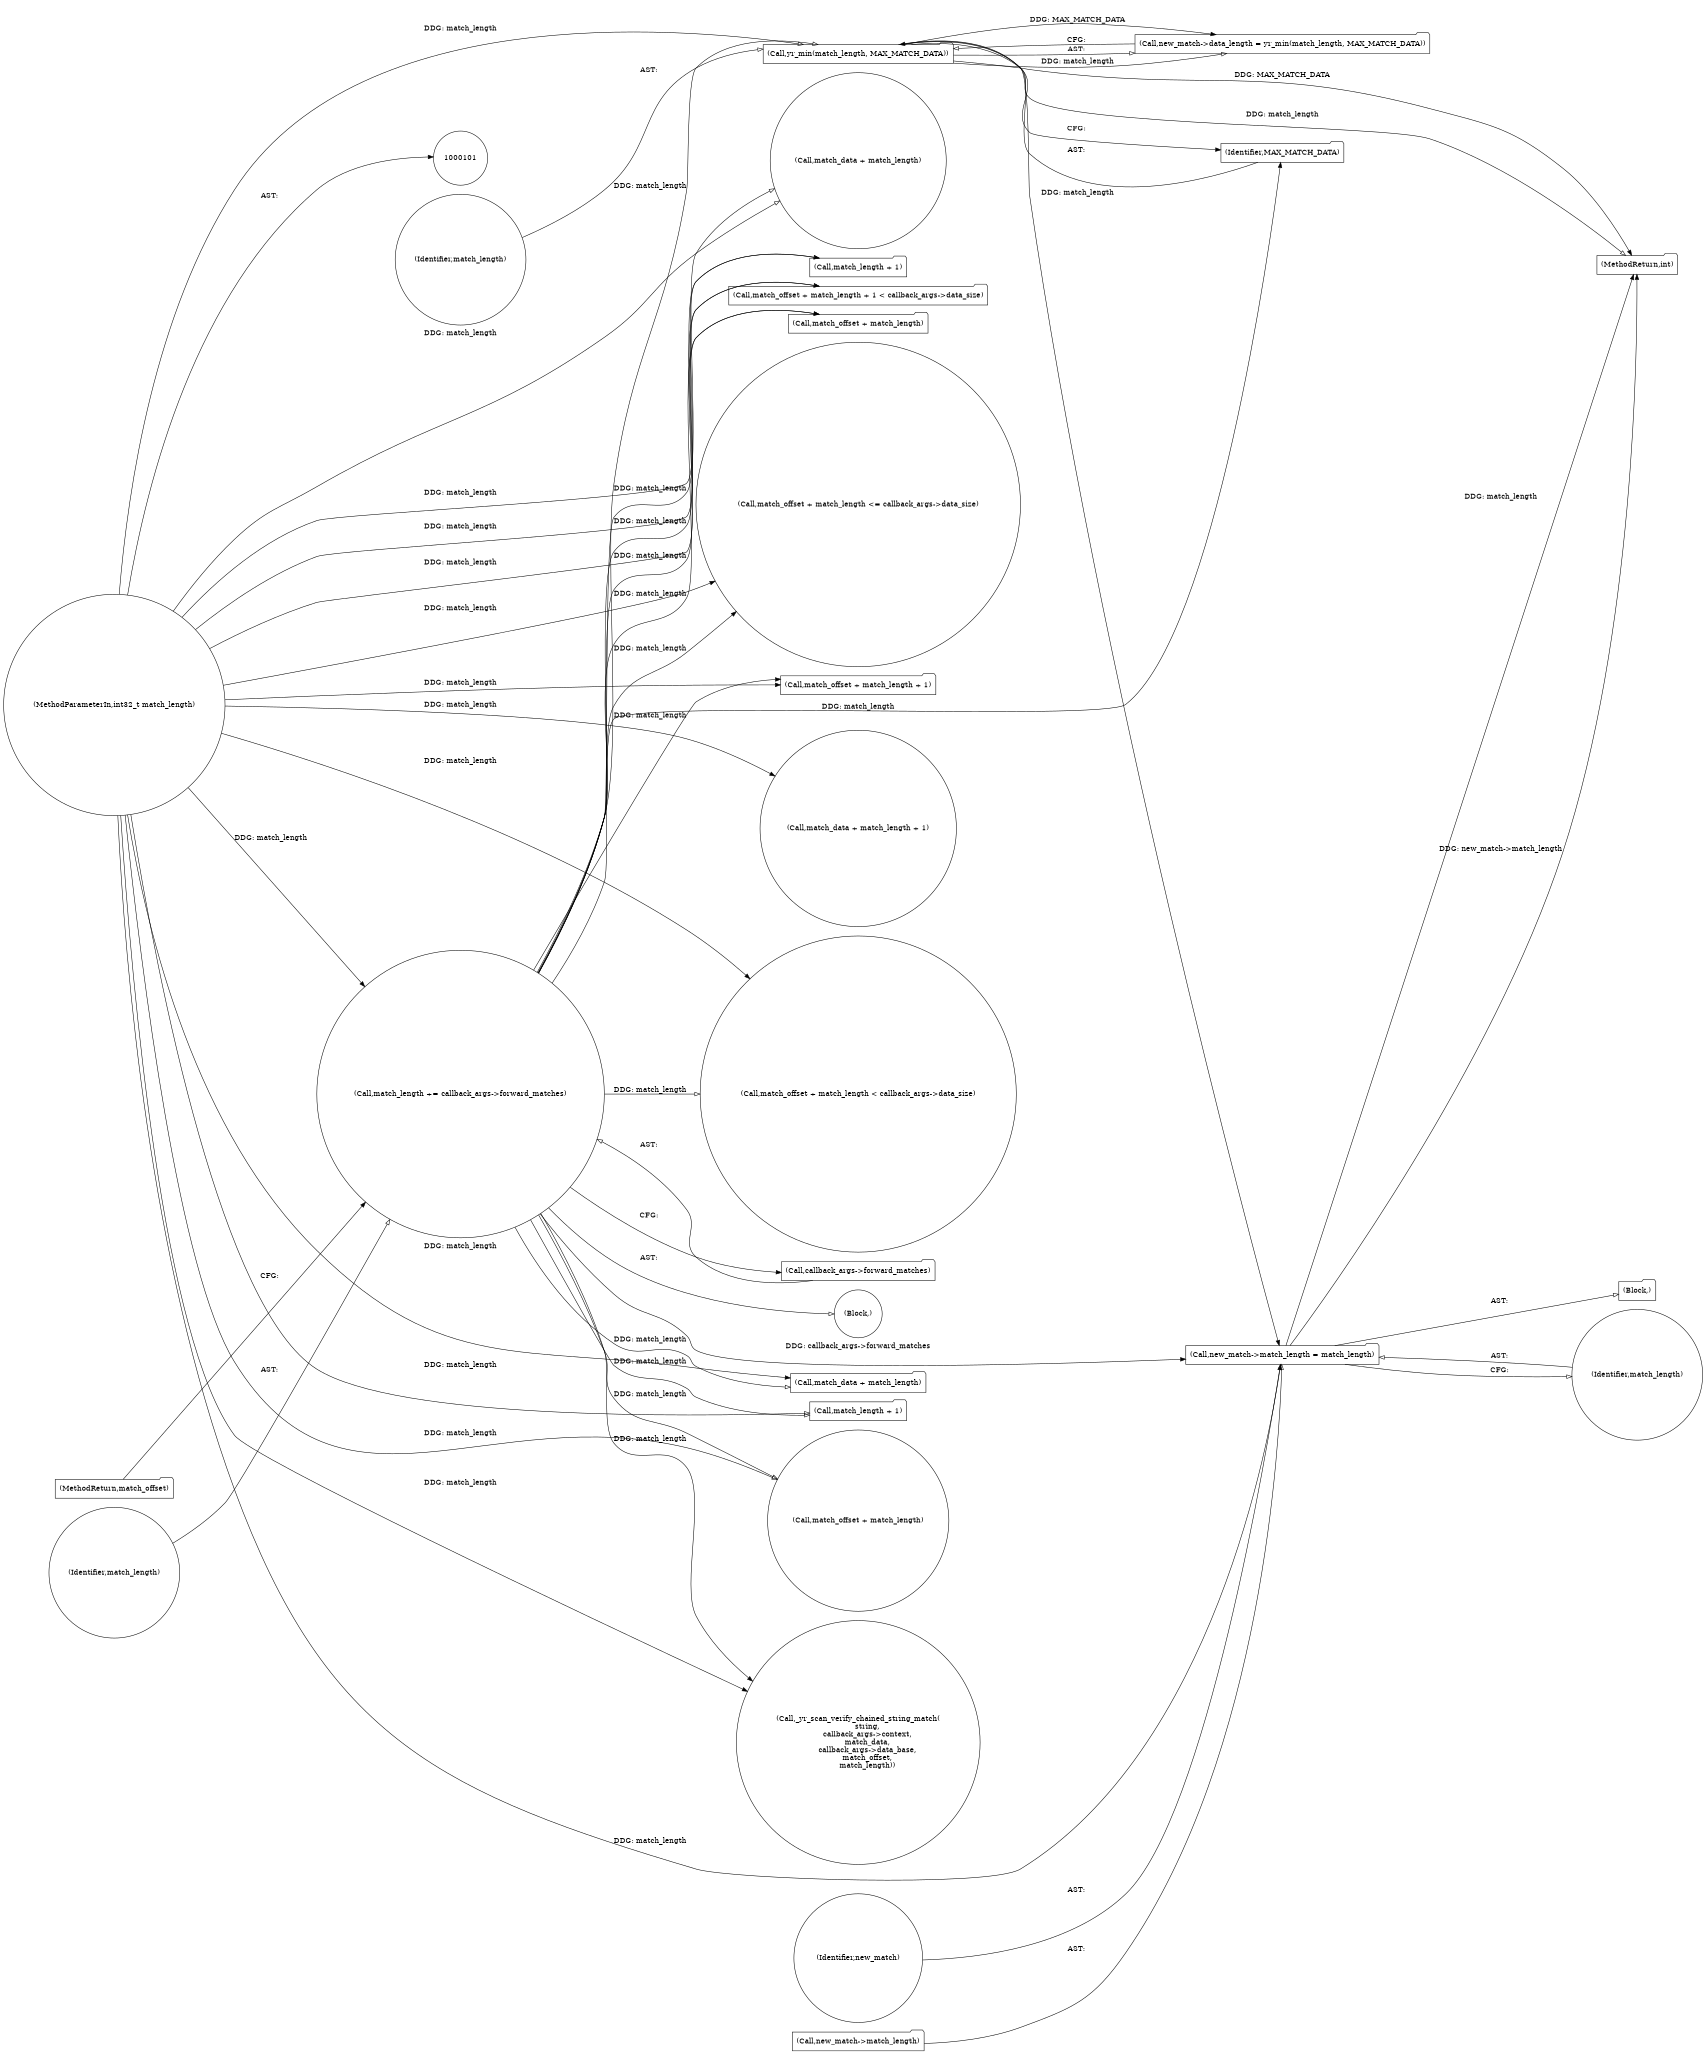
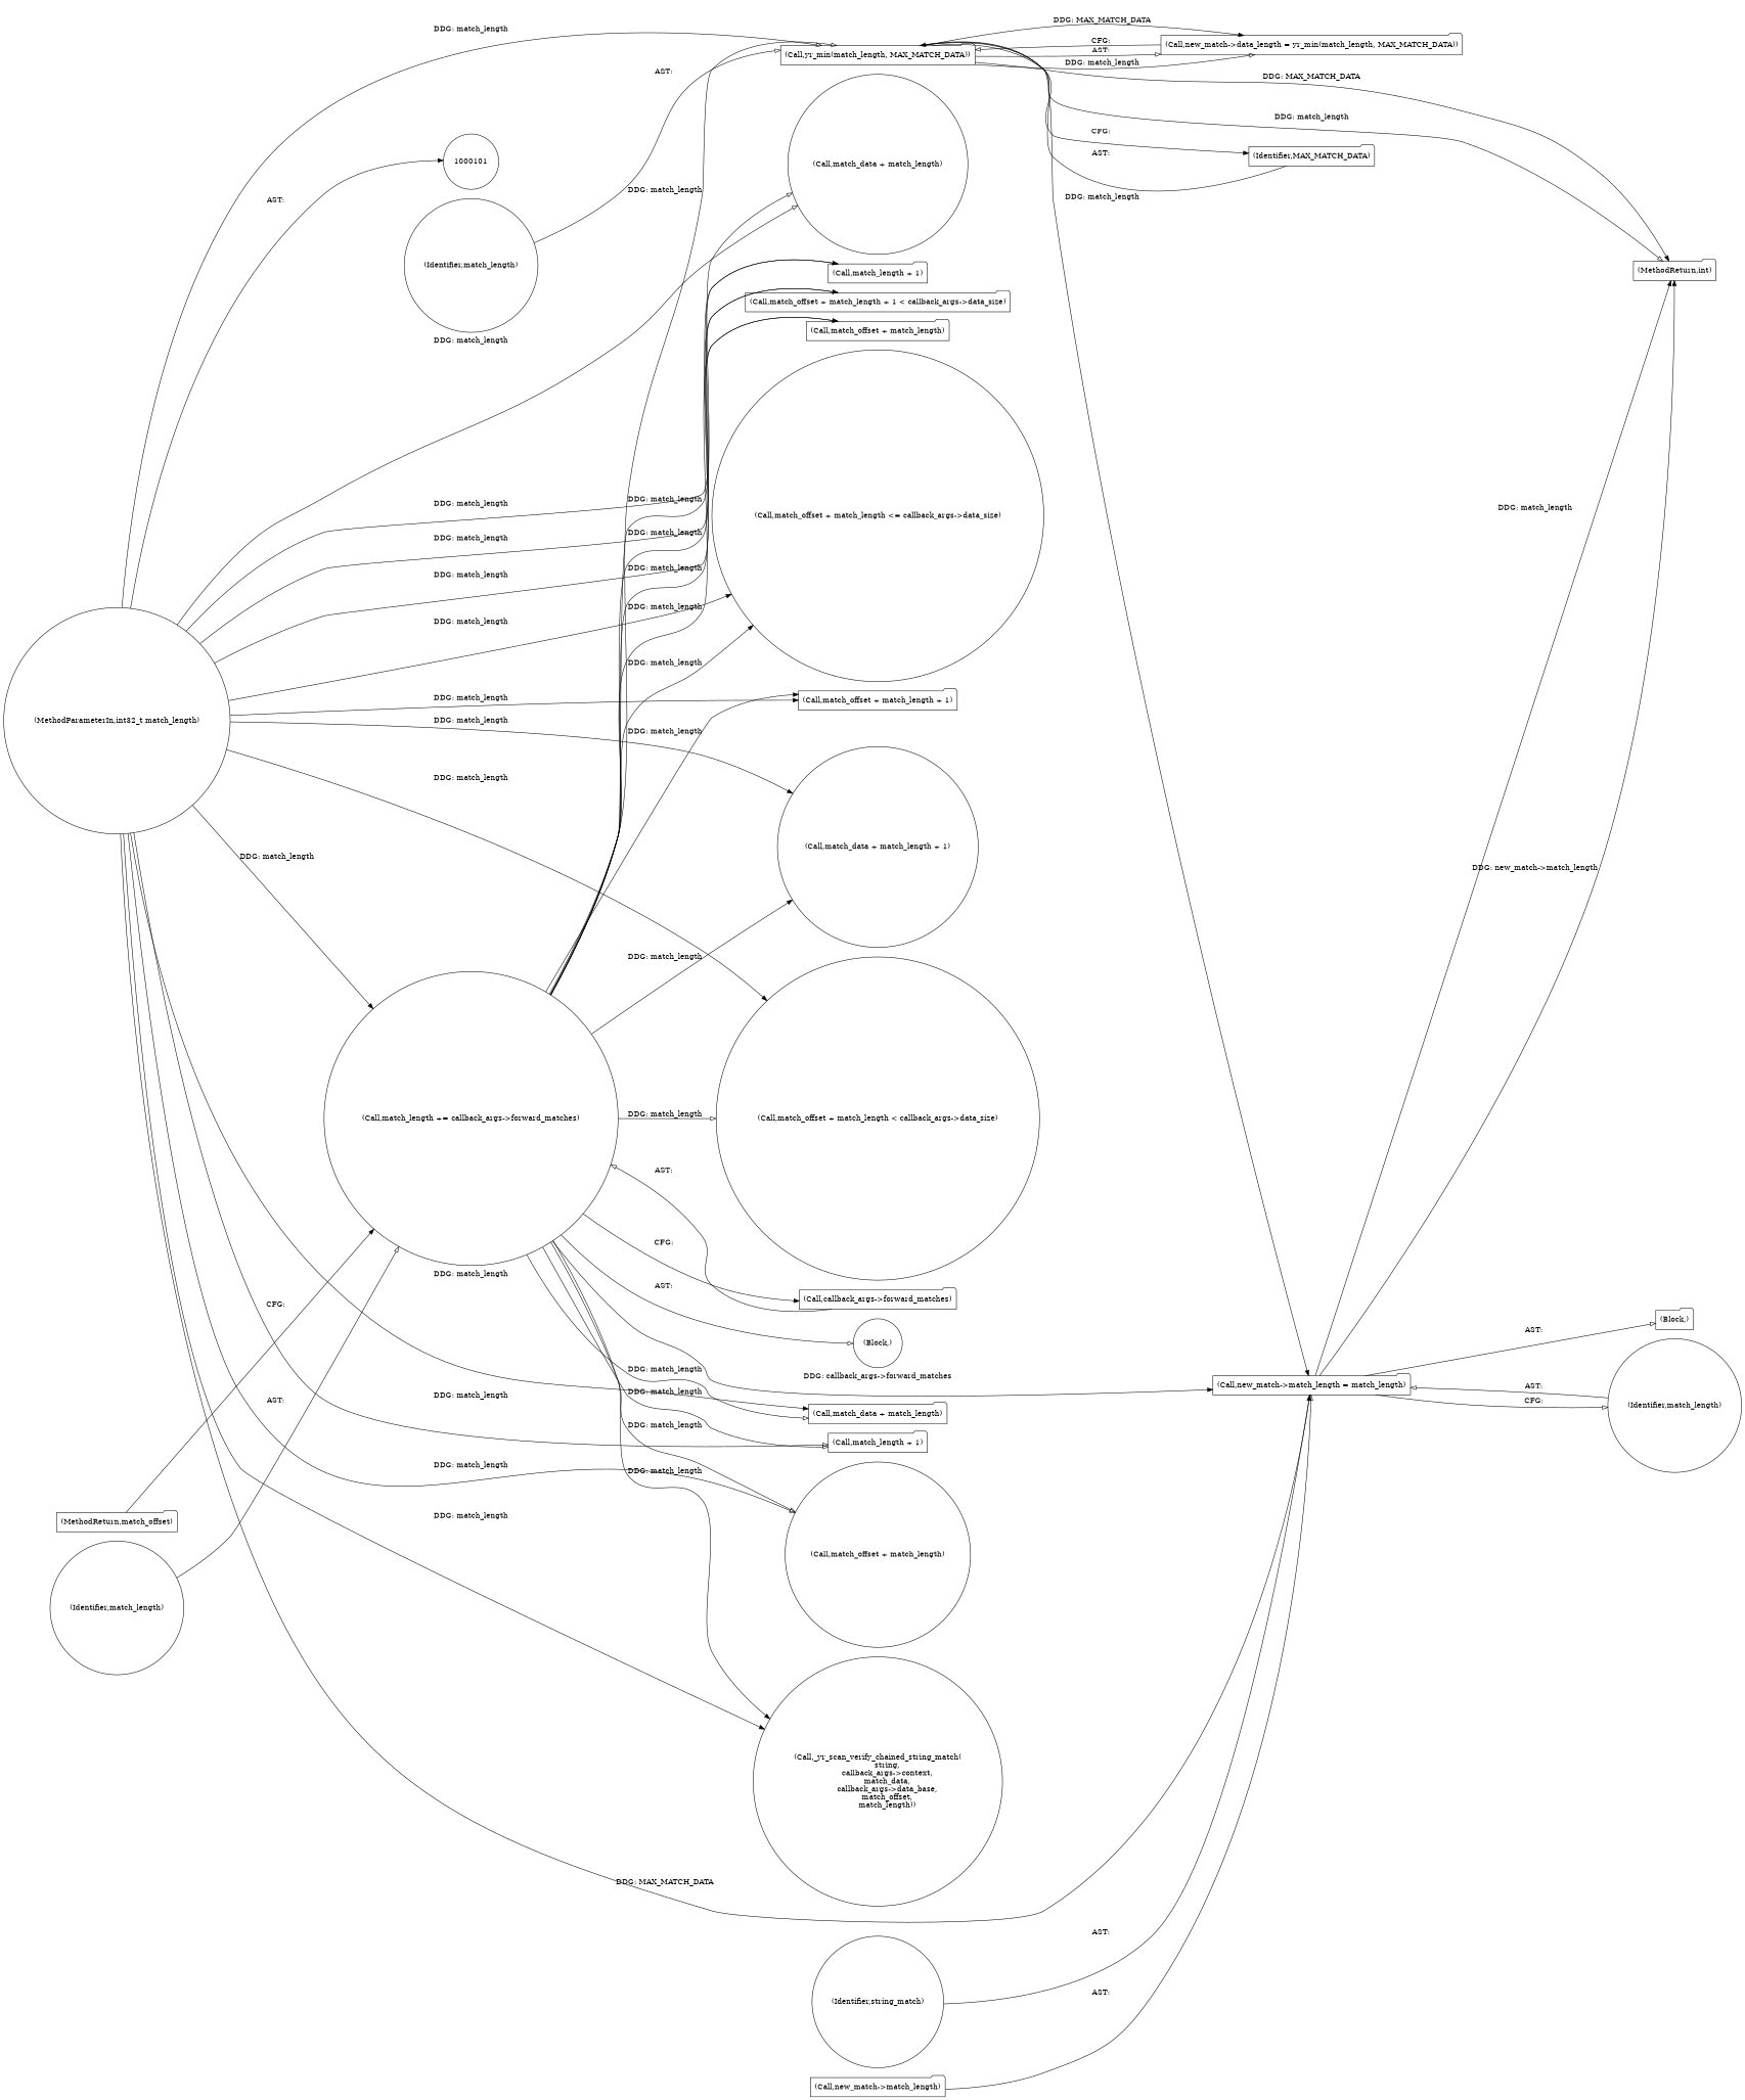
  digraph {
    rankdir=LR
    node [shape=folder]
    edge [arrowhead=normal]
    n1 [label="(Call,new_match->match_length = match_length)"]
    n2 [label="(Block,)"]
    n3 [label="(MethodReturn,int)"]
    n4 [label="(Identifier,match_length)" shape=circle]
    n5 [label="(Call,yr_min(match_length, MAX_MATCH_DATA))"]
    n6 [label="(Identifier,MAX_MATCH_DATA)"]
    n7 [label="(Call,new_match->data_length = yr_min(match_length, MAX_MATCH_DATA))"]
    n8 [label="(MethodParameterIn,int32_t match_length)" shape=circle]
    n9 [label="(Call,match_length += callback_args->forward_matches)" shape=circle]
    n10 [label="(Call,match_data + match_length)" shape=circle]
    n11 [label="(Call,match_length + 1)"]
    n12 [label="(Call,match_offset + match_length + 1 < callback_args->data_size)"]
    n13 [label="(Call,match_offset + match_length)"]
    n14 [label="(Call,match_offset + match_length + 1)"]
    n15 [label="(Call,match_data + match_length + 1)" shape=circle]
    n16 [label="(Call,match_offset + match_length < callback_args->data_size)" shape=circle]
    n17 [label="(Call,match_data + match_length)"]
    n18 [label="(Call,match_length + 1)"]
    n19 [label="(Call,match_offset + match_length)" shape=circle]
    n20 [label="(Call,_yr_scan_verify_chained_string_match(\n        string,\n        callback_args->context,\n        match_data,\n        callback_args->data_base,\n        match_offset,\n        match_length))" shape=circle]
    n21 [label="(Call,match_offset + match_length <= callback_args->data_size)" shape=circle]
    1000101 [shape=circle]
    n23 [label="(Call,callback_args->forward_matches)"]
    n24 [label="(Block,)" shape=circle]
    n25 [label="(MethodReturn,match_offset)"]
    n26 [label="(Call,new_match->match_length)"]
    n27 [label="(Identifier,match_length)" shape=circle]
    n28 [label="(Identifier,match_length)" shape=circle]
-   n29 [label="(Identifier,new_match)" shape=circle]
+   n29 [label="(Identifier,string_match)" shape=circle]
    n1 -> n2 [arrowhead=onormal label="AST: "]
    n1 -> n3 [label="DDG: match_length"]
    n1 -> n3 [label="DDG: new_match->match_length"]
    n1 -> n4 [arrowhead=onormal label="CFG: "]
    n4 -> n1 [arrowhead=onormal label="AST: "]
    n5 -> n1 [label="DDG: match_length"]
    n5 -> n3 [arrowhead=onormal label="DDG: match_length"]
    n5 -> n3 [label="DDG: MAX_MATCH_DATA"]
    n5 -> n6 [label="CFG: "]
    n5 -> n7 [arrowhead=onormal label="AST: "]
    n5 -> n7 [arrowhead=onormal label="DDG: match_length"]
    n5 -> n7 [label="DDG: MAX_MATCH_DATA"]
    n6 -> n5 [label="AST: "]
    n7 -> n5 [arrowhead=onormal label="CFG: "]
-   n8 -> n1 [label="DDG: match_length"]
+   n8 -> n1 [label="DDG: MAX_MATCH_DATA"]
    n8 -> n5 [arrowhead=onormal label="DDG: match_length"]
    n8 -> n9 [label="DDG: match_length"]
    n8 -> n10 [arrowhead=onormal label="DDG: match_length"]
    n8 -> n11 [arrowhead=onormal label="DDG: match_length"]
    n8 -> n12 [arrowhead=onormal label="DDG: match_length"]
    n8 -> n13 [label="DDG: match_length"]
    n8 -> n14 [label="DDG: match_length"]
    n8 -> n15 [label="DDG: match_length"]
    n8 -> n16 [label="DDG: match_length"]
    n8 -> n17 [label="DDG: match_length"]
    n8 -> n18 [arrowhead=onormal label="DDG: match_length"]
    n8 -> n19 [arrowhead=onormal label="DDG: match_length"]
    n8 -> n20 [label="DDG: match_length"]
    n8 -> n21 [label="DDG: match_length"]
    n8 -> 1000101 [label="AST: "]
    n9 -> n1 [label="DDG: callback_args->forward_matches"]
    n9 -> n5 [arrowhead=onormal label="DDG: match_length"]
    n9 -> n10 [arrowhead=onormal label="DDG: match_length"]
    n9 -> n11 [label="DDG: match_length"]
    n9 -> n12 [label="DDG: match_length"]
    n9 -> n13 [label="DDG: match_length"]
    n9 -> n14 [label="DDG: match_length"]
-   n9 -> n6 [label="DDG: match_length"]
+   n9 -> n15 [label="DDG: match_length"]
    n9 -> n16 [arrowhead=onormal label="DDG: match_length"]
    n9 -> n17 [arrowhead=onormal label="DDG: match_length"]
    n9 -> n18 [arrowhead=onormal label="DDG: match_length"]
    n9 -> n19 [arrowhead=onormal label="DDG: match_length"]
    n9 -> n20 [label="DDG: match_length"]
    n9 -> n21 [label="DDG: match_length"]
    n9 -> n23 [label="CFG: "]
    n9 -> n24 [arrowhead=onormal label="AST: "]
    n23 -> n9 [arrowhead=onormal label="AST: "]
    n25 -> n9 [label="CFG: "]
    n26 -> n1 [arrowhead=onormal label="AST: "]
    n27 -> n5 [arrowhead=onormal label="AST: "]
    n28 -> n9 [arrowhead=onormal label="AST: "]
    n29 -> n1 [arrowhead=onormal label="AST: "]
  }
